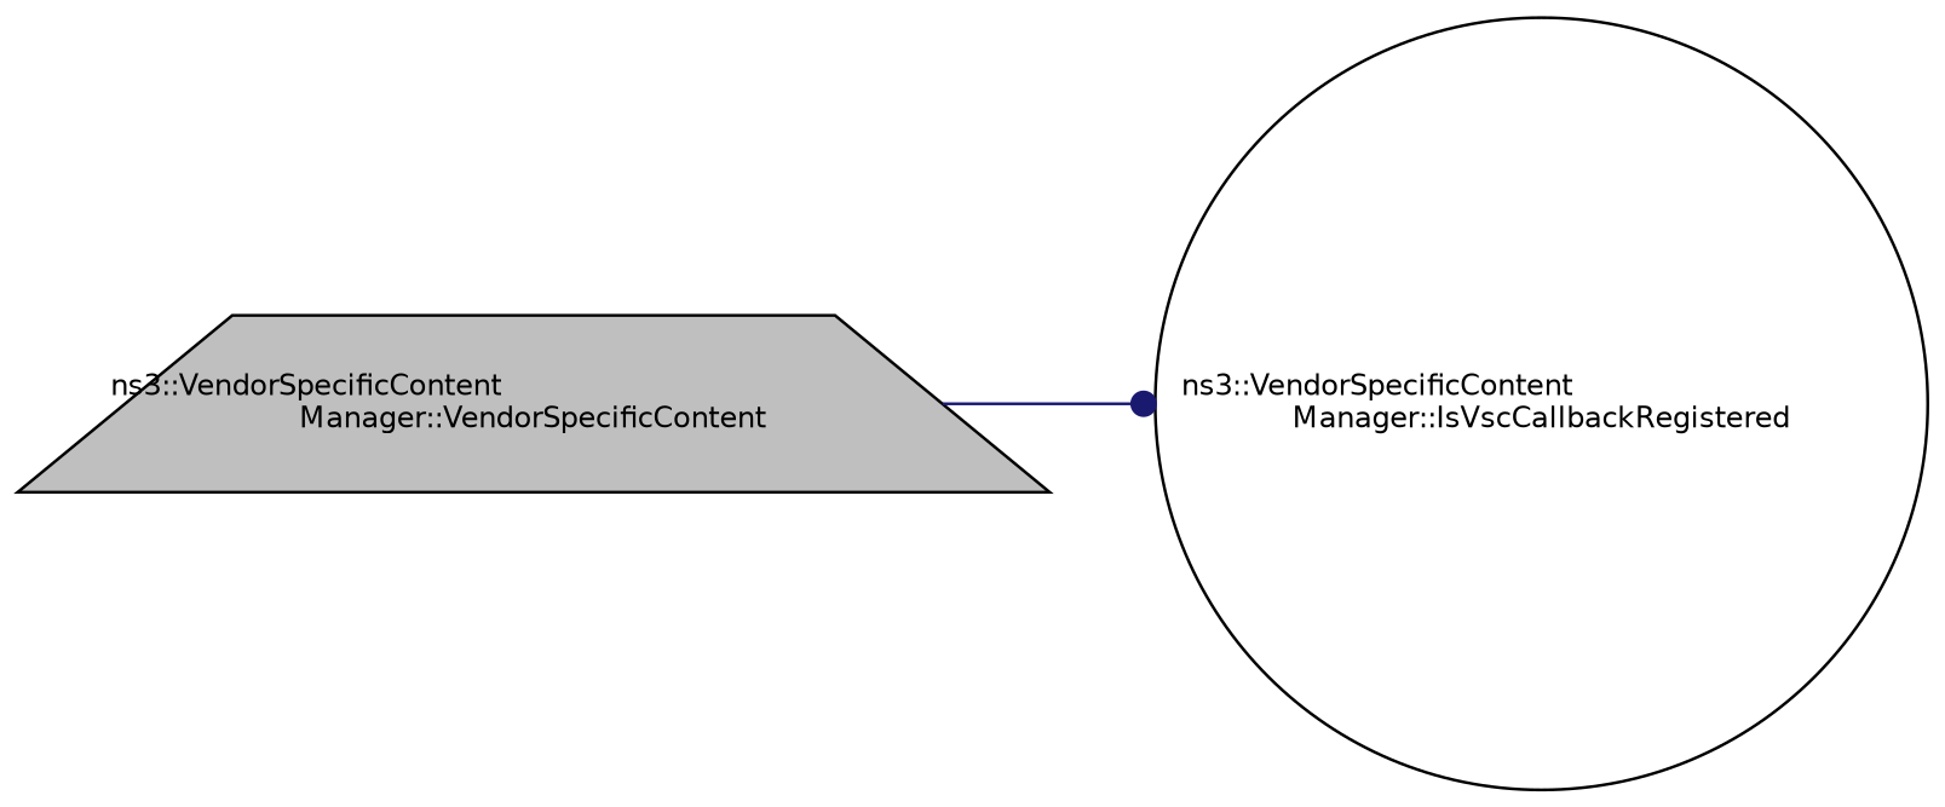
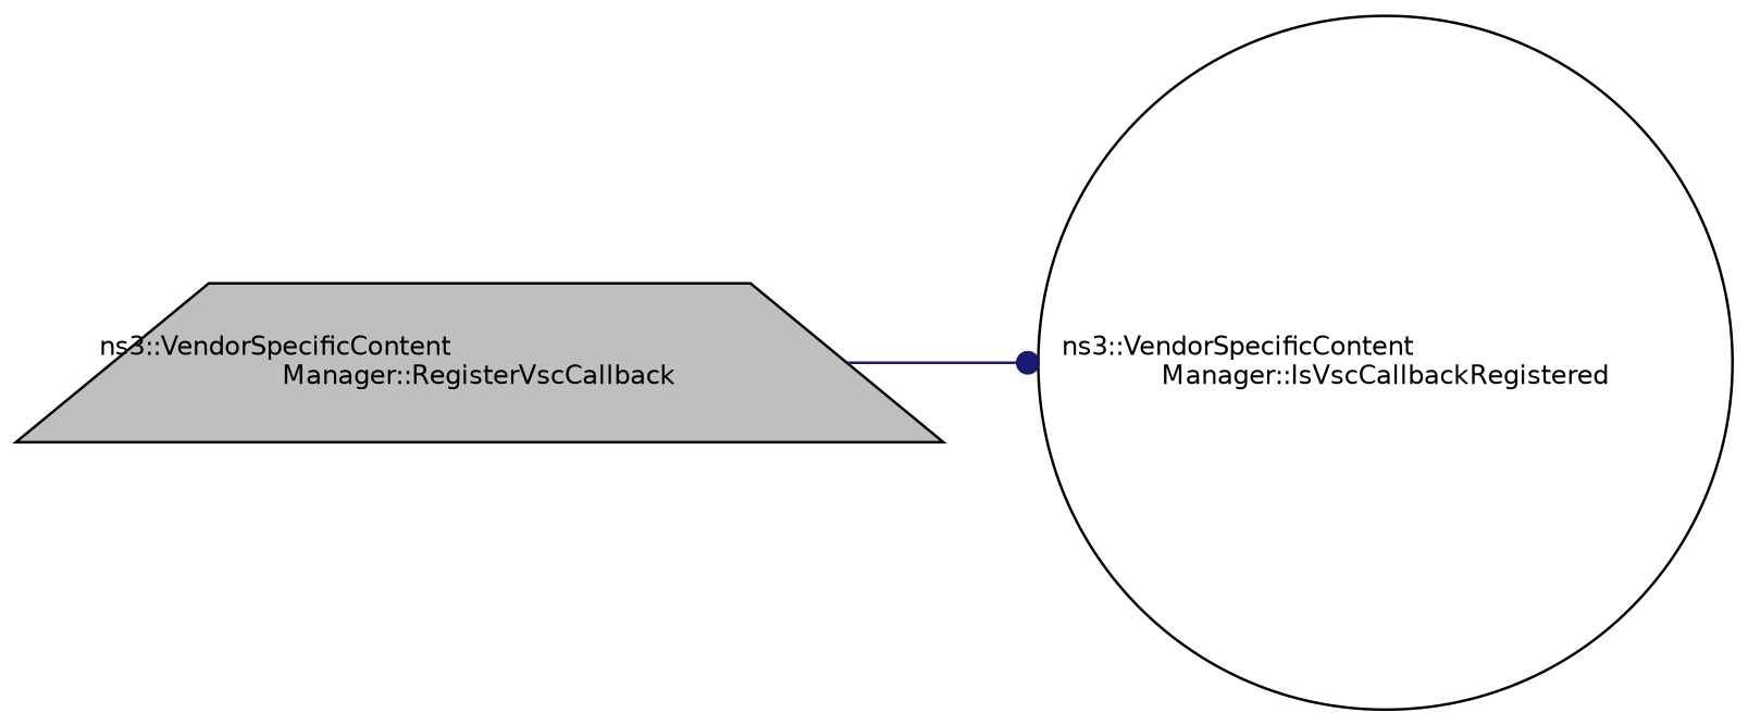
  digraph {
    rankdir=LR
    node [color=black fontname=Helvetica fontsize=10 style=filled]
-   n1 [fillcolor=grey75 fontcolor=black height=0.2 label="ns3::VendorSpecificContent\lManager::VendorSpecificContent" shape=trapezium width=0.4]
+   n1 [fillcolor=grey75 fontcolor=black height=0.2 label="ns3::VendorSpecificContent\lManager::RegisterVscCallback" shape=trapezium width=0.4]
    n2 [fillcolor=white height=0.2 label="ns3::VendorSpecificContent\lManager::IsVscCallbackRegistered" shape=circle width=0.4]
    n1 -> n2 [color=midnightblue fontname=Helvetica fontsize=10 labelfontname=Helvetica labelfontsize=10 style=solid arrowhead=dot]
  }
